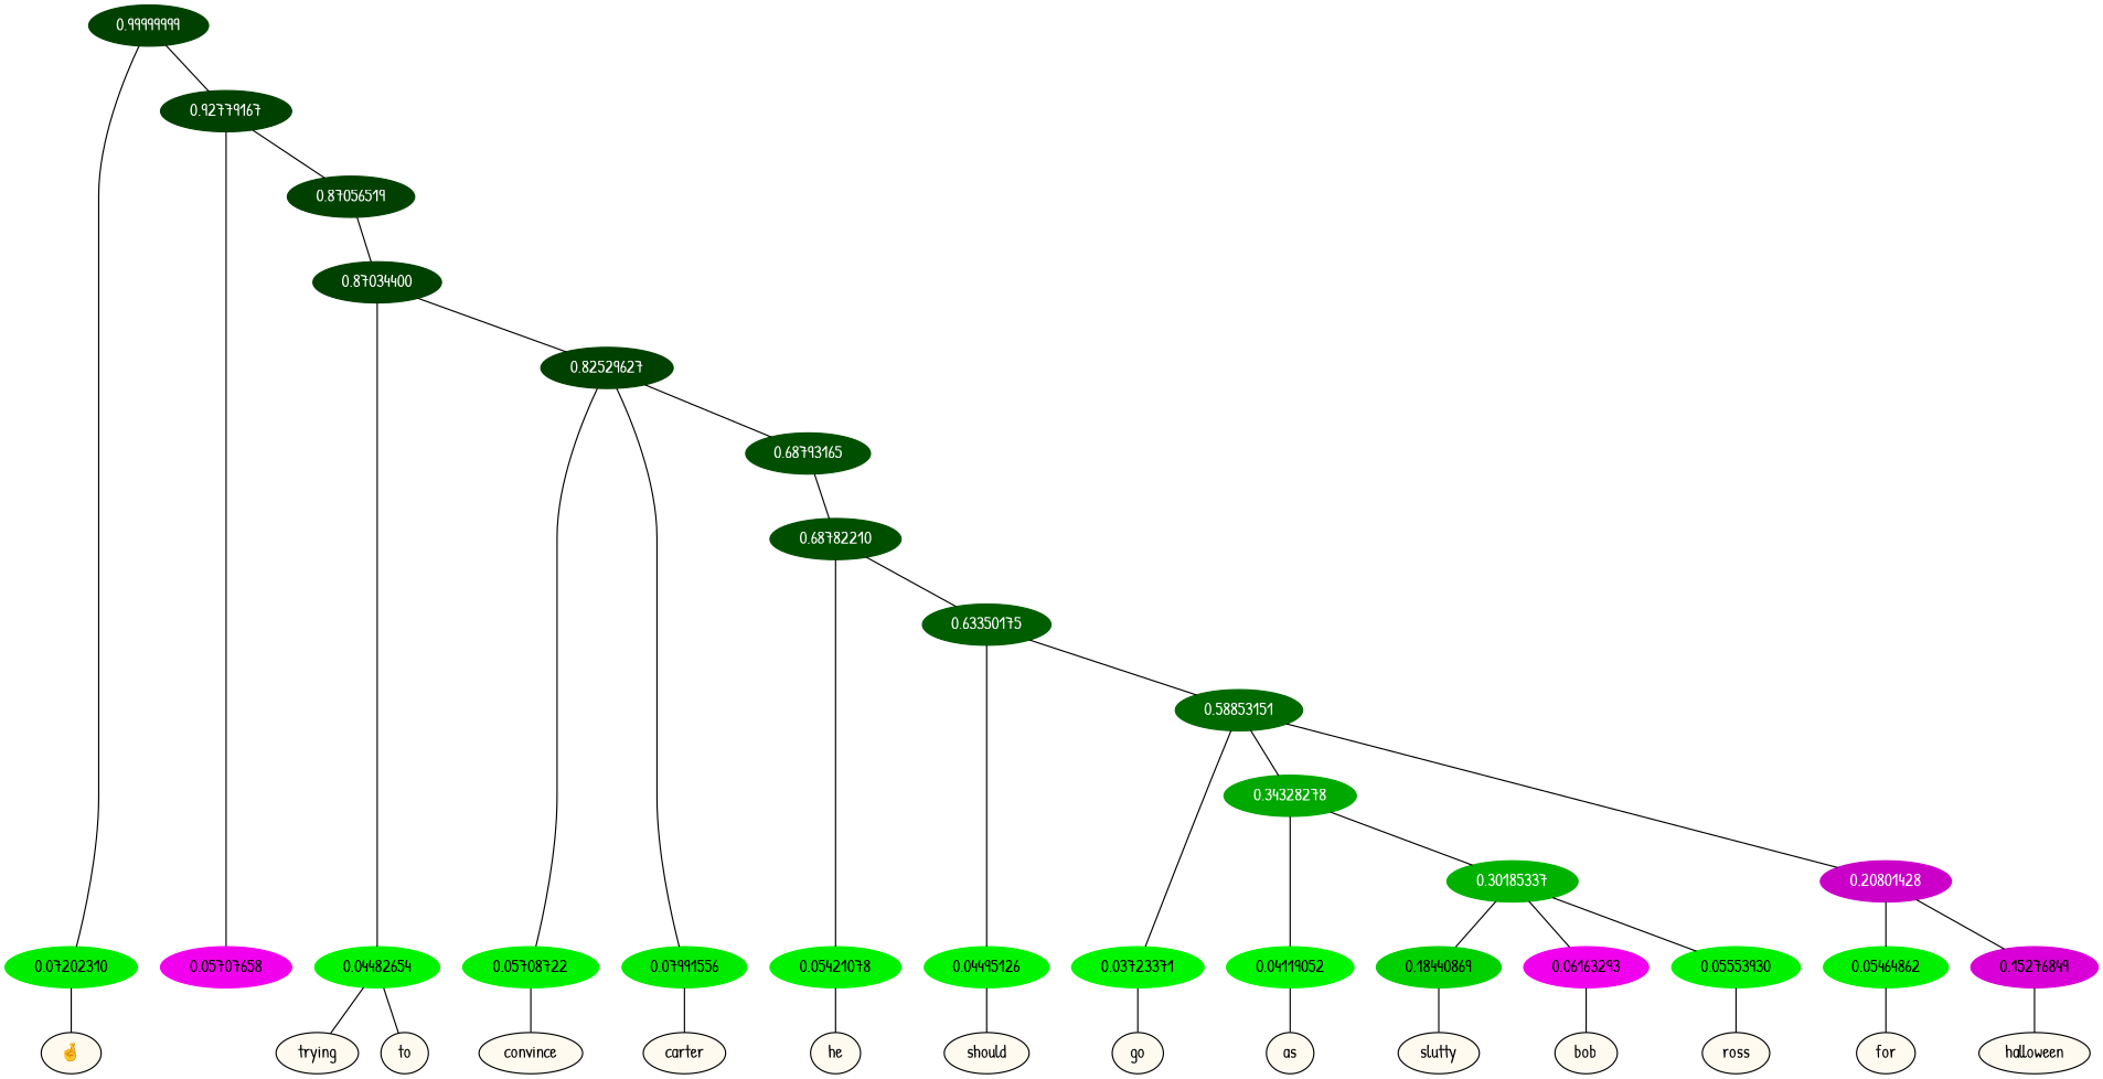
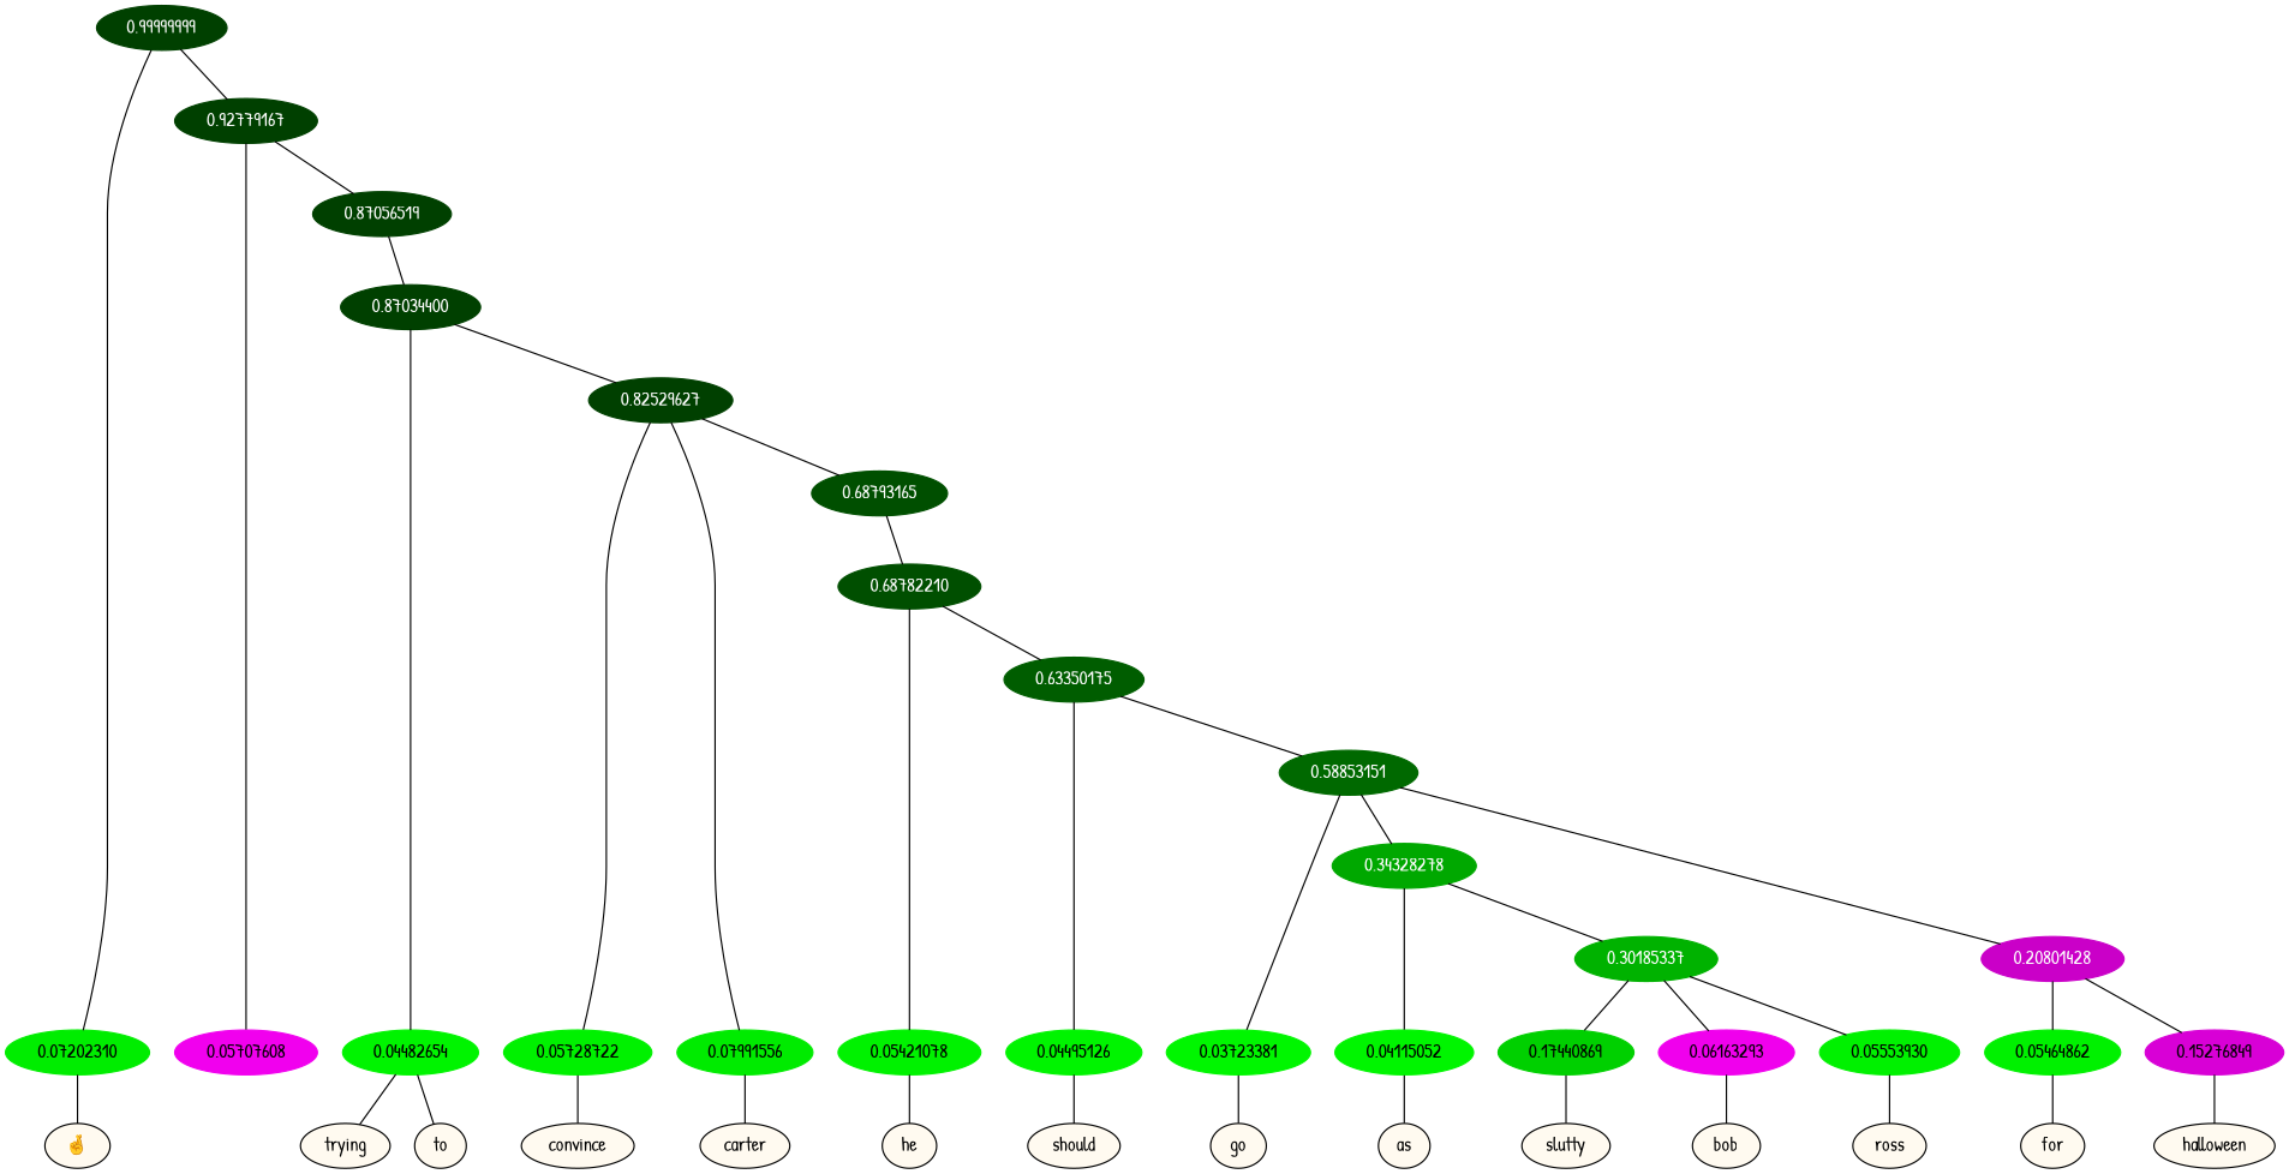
  graph {
    fontname="Patrick Hand"
    node [color=black fontname="Patrick Hand" format=png nodesep=0.001 ordering=out overlap_scaling=0.01 ranksep=0.001 style=filled]
    edge [fontname="Patrick Hand"]
    n1 [fillcolor=floralwhite height=0.15 label=trying style="filled,solid" width=0.15]
    n2 [fillcolor=floralwhite height=0.15 label=to style="filled,solid" width=0.15]
    n3 [fillcolor=floralwhite height=0.15 label=convince style="filled,solid" width=0.15]
    n4 [fillcolor=floralwhite height=0.15 label=carter style="filled,solid" width=0.15]
    n5 [fillcolor=floralwhite height=0.15 label=he style="filled,solid" width=0.15]
    n6 [fillcolor=floralwhite height=0.15 label=should style="filled,solid" width=0.15]
    n7 [fillcolor=floralwhite height=0.15 label=go style="filled,solid" width=0.15]
    n8 [fillcolor=floralwhite height=0.15 label=as style="filled,solid" width=0.15]
    n9 [fillcolor=floralwhite height=0.15 label=slutty style="filled,solid" width=0.15]
    n10 [fillcolor=floralwhite height=0.15 label=bob style="filled,solid" width=0.15]
    n11 [fillcolor=floralwhite height=0.15 label=ross style="filled,solid" width=0.15]
    n12 [fillcolor=floralwhite height=0.15 label=for style="filled,solid" width=0.15]
    n13 [fillcolor=floralwhite height=0.15 label=halloween style="filled,solid" width=0.15]
    n14 [fillcolor=floralwhite height=0.15 label="🤞" style="filled,solid" width=0.15]
-   n15 [color="0.835 1.000 0.943" fontcolor=black height=0.15 label=0.05707658 width=0.15]
+   n15 [color="0.835 1.000 0.943" fontcolor=black height=0.15 label=0.05707608 width=0.15]
    n16 [color="0.334 1.000 0.955" fontcolor=black height=0.15 label=0.04482654 width=0.15]
-   n17 [color="0.334 1.000 0.943" fontcolor=black height=0.15 label=0.05708722 width=0.15]
+   n17 [color="0.334 1.000 0.943" fontcolor=black height=0.15 label=0.05728722 width=0.15]
    n18 [color="0.334 1.000 0.920" fontcolor=black height=0.15 label=0.07991556 width=0.15]
    n19 [color="0.334 1.000 0.946" fontcolor=black height=0.15 label=0.05421078 width=0.15]
    n20 [color="0.334 1.000 0.955" fontcolor=black height=0.15 label=0.04495126 width=0.15]
-   n21 [color="0.334 1.000 0.963" fontcolor=black height=0.15 label=0.03723371 width=0.15]
-   n22 [color="0.334 1.000 0.959" fontcolor=black height=0.15 label=0.04119052 width=0.15]
-   n23 [color="0.334 1.000 0.816" fontcolor=black height=0.15 label=0.18440869 width=0.15]
+   n21 [color="0.334 1.000 0.963" fontcolor=black height=0.15 label=0.03723381 width=0.15]
+   n22 [color="0.334 1.000 0.959" fontcolor=black height=0.15 label=0.04115052 width=0.15]
+   n23 [color="0.334 1.000 0.816" fontcolor=black height=0.15 label=0.17440869 width=0.15]
    n24 [color="0.835 1.000 0.938" fontcolor=black height=0.15 label=0.06163293 width=0.15]
    n25 [color="0.334 1.000 0.944" fontcolor=black height=0.15 label=0.05553930 width=0.15]
    n26 [color="0.334 1.000 0.945" fontcolor=black height=0.15 label=0.05464862 width=0.15]
    n27 [color="0.835 1.000 0.847" fontcolor=black height=0.15 label=0.15276849 width=0.15]
    n28 [color="0.334 1.000 0.928" fontcolor=black height=0.15 label=0.07202310 width=0.15]
    n29 [color="0.334 1.000 0.250" fontcolor=grey99 height=0.15 label=0.99999999 width=0.15]
    n30 [color="0.334 1.000 0.250" fontcolor=grey99 height=0.15 label=0.92779167 width=0.15]
    n31 [color="0.334 1.000 0.250" fontcolor=grey99 height=0.15 label=0.87056519 width=0.15]
    n32 [color="0.334 1.000 0.250" fontcolor=grey99 height=0.15 label=0.87034400 width=0.15]
    n33 [color="0.334 1.000 0.250" fontcolor=grey99 height=0.15 label=0.82529627 width=0.15]
    n34 [color="0.334 1.000 0.312" fontcolor=grey99 height=0.15 label=0.68793165 width=0.15]
    n35 [color="0.334 1.000 0.312" fontcolor=grey99 height=0.15 label=0.68782210 width=0.15]
    n36 [color="0.334 1.000 0.366" fontcolor=grey99 height=0.15 label=0.63350175 width=0.15]
    n37 [color="0.334 1.000 0.411" fontcolor=grey99 height=0.15 label=0.58853151 width=0.15]
    n38 [color="0.334 1.000 0.657" fontcolor=grey99 height=0.15 label=0.34328278 width=0.15]
    n39 [color="0.835 1.000 0.792" fontcolor=grey99 height=0.15 label=0.20801428 width=0.15]
    n40 [color="0.334 1.000 0.698" fontcolor=grey99 height=0.15 label=0.30185337 width=0.15]
    subgraph sub_1 {
      rank=same
      n1
      n2
      n3
      n4
      n5
      n6
      n7
      n8
      n9
      n10
      n11
      n12
      n13
      n14
    }
    subgraph sub_2 {
      rank=same
      n15
      n16
      n17
      n18
      n19
      n20
      n21
      n22
      n23
      n24
      n25
      n26
      n27
      n28
    }
    n16 -- n1
    n16 -- n2
    n17 -- n3
    n18 -- n4
    n19 -- n5
    n20 -- n6
    n21 -- n7
    n22 -- n8
    n23 -- n9
    n24 -- n10
    n25 -- n11
    n26 -- n12
    n27 -- n13
    n28 -- n14
    n29 -- n28
    n29 -- n30
    n30 -- n15
    n30 -- n31
    n31 -- n32
    n32 -- n16
    n32 -- n33
    n33 -- n17
    n33 -- n18
    n33 -- n34
    n34 -- n35
    n35 -- n19
    n35 -- n36
    n36 -- n20
    n36 -- n37
    n37 -- n21
    n37 -- n38
    n37 -- n39
    n38 -- n22
    n38 -- n40
    n39 -- n26
    n39 -- n27
    n40 -- n23
    n40 -- n24
    n40 -- n25
  }
